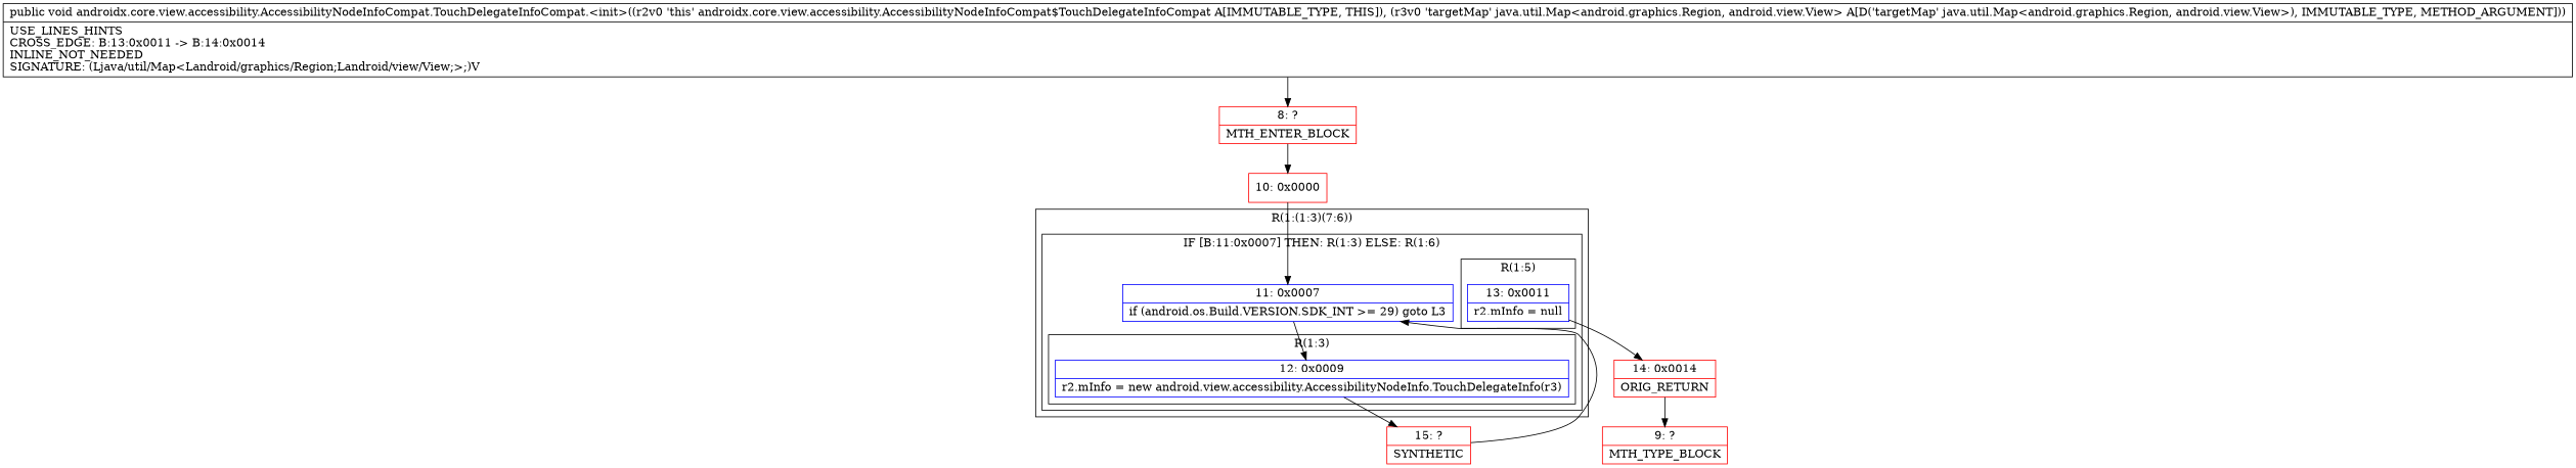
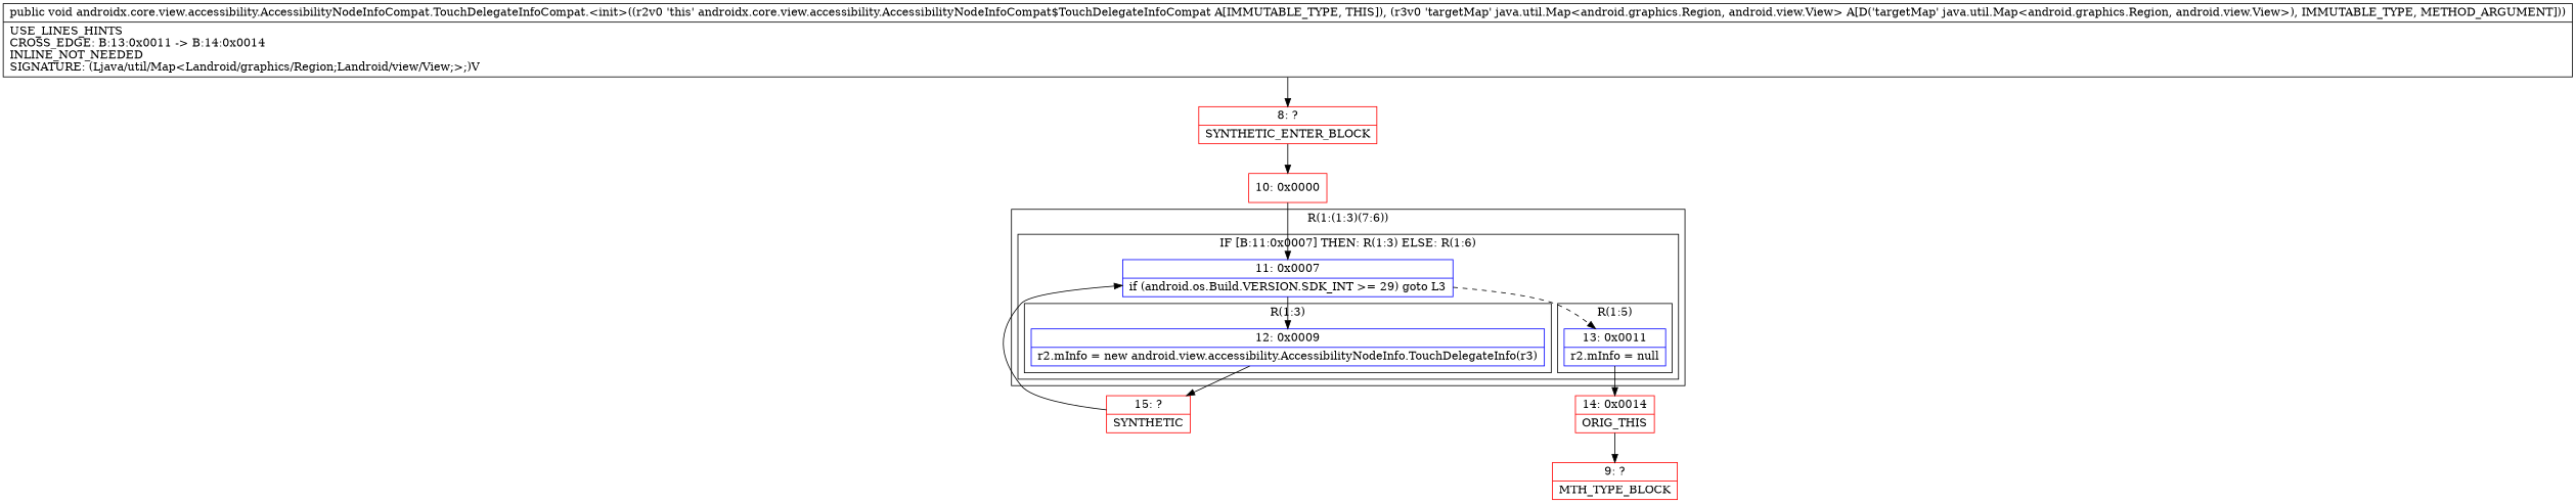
  digraph {
    node [color=red shape=record]
    n1 [color=blue label="{12\:\ 0x0009|r2.mInfo = new android.view.accessibility.AccessibilityNodeInfo.TouchDelegateInfo(r3)\l}"]
    n2 [color=blue label="{13\:\ 0x0011|r2.mInfo = null\l}"]
    n3 [color=blue label="{11\:\ 0x0007|if (android.os.Build.VERSION.SDK_INT \>= 29) goto L3\l}"]
    n4 [label="{15\:\ ?|SYNTHETIC\l}"]
-   n5 [label="{14\:\ 0x0014|ORIG_RETURN\l}"]
+   n5 [label="{14\:\ 0x0014|ORIG_THIS\l}"]
    n6 [label="{9\:\ ?|MTH_TYPE_BLOCK\l}"]
-   n7 [label="{8\:\ ?|MTH_ENTER_BLOCK\l}"]
+   n7 [label="{8\:\ ?|SYNTHETIC_ENTER_BLOCK\l}"]
    n8 [label="{10\:\ 0x0000}"]
    n9 [label="{public void androidx.core.view.accessibility.AccessibilityNodeInfoCompat.TouchDelegateInfoCompat.\<init\>((r2v0 'this' androidx.core.view.accessibility.AccessibilityNodeInfoCompat$TouchDelegateInfoCompat A[IMMUTABLE_TYPE, THIS]), (r3v0 'targetMap' java.util.Map\<android.graphics.Region, android.view.View\> A[D('targetMap' java.util.Map\<android.graphics.Region, android.view.View\>), IMMUTABLE_TYPE, METHOD_ARGUMENT]))  | USE_LINES_HINTS\lCROSS_EDGE: B:13:0x0011 \-\> B:14:0x0014\lINLINE_NOT_NEEDED\lSIGNATURE: (Ljava\/util\/Map\<Landroid\/graphics\/Region;Landroid\/view\/View;\>;)V\l}" color=""]
    subgraph cluster_1 {
      label="R(1:(1:3)(7:6))"
      subgraph cluster_2 {
        label="IF [B:11:0x0007] THEN: R(1:3) ELSE: R(1:6)"
        n3
        subgraph cluster_3 {
          label="R(1:3)"
          n1
        }
        subgraph cluster_4 {
          label="R(1:5)"
          n2
        }
      }
    }
    n1 -> n4
    n2 -> n5
    n3 -> n1
+   n3 -> n2 [style=dashed]
    n4 -> n3
    n5 -> n6
    n7 -> n8
    n8 -> n3
    n9 -> n7
  }
